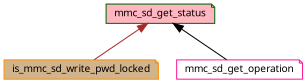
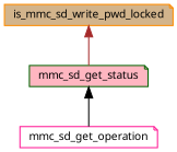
  digraph {
    rankdir=TB
    node [fontname="FreeSans.ttf" fontsize=10 shape=note style=filled]
    edge [dir=back fontname="FreeSans.ttf" fontsize=10 labelfontname="FreeSans.ttf" labelfontsize=10 style=solid]
    n1 [color=darkgreen fillcolor=lightpink fontcolor=black height=0.2 label=mmc_sd_get_status width=0.4]
    n2 [color=darkorange fillcolor=tan height=0.2 label=is_mmc_sd_write_pwd_locked width=0.4]
    n3 [color=deeppink fillcolor=white height=0.2 label=mmc_sd_get_operation width=0.4]
-   n1 -> n2 [color=brown]
+   n2 -> n1 [color=brown]
    n1 -> n3 [color=black]
  }
